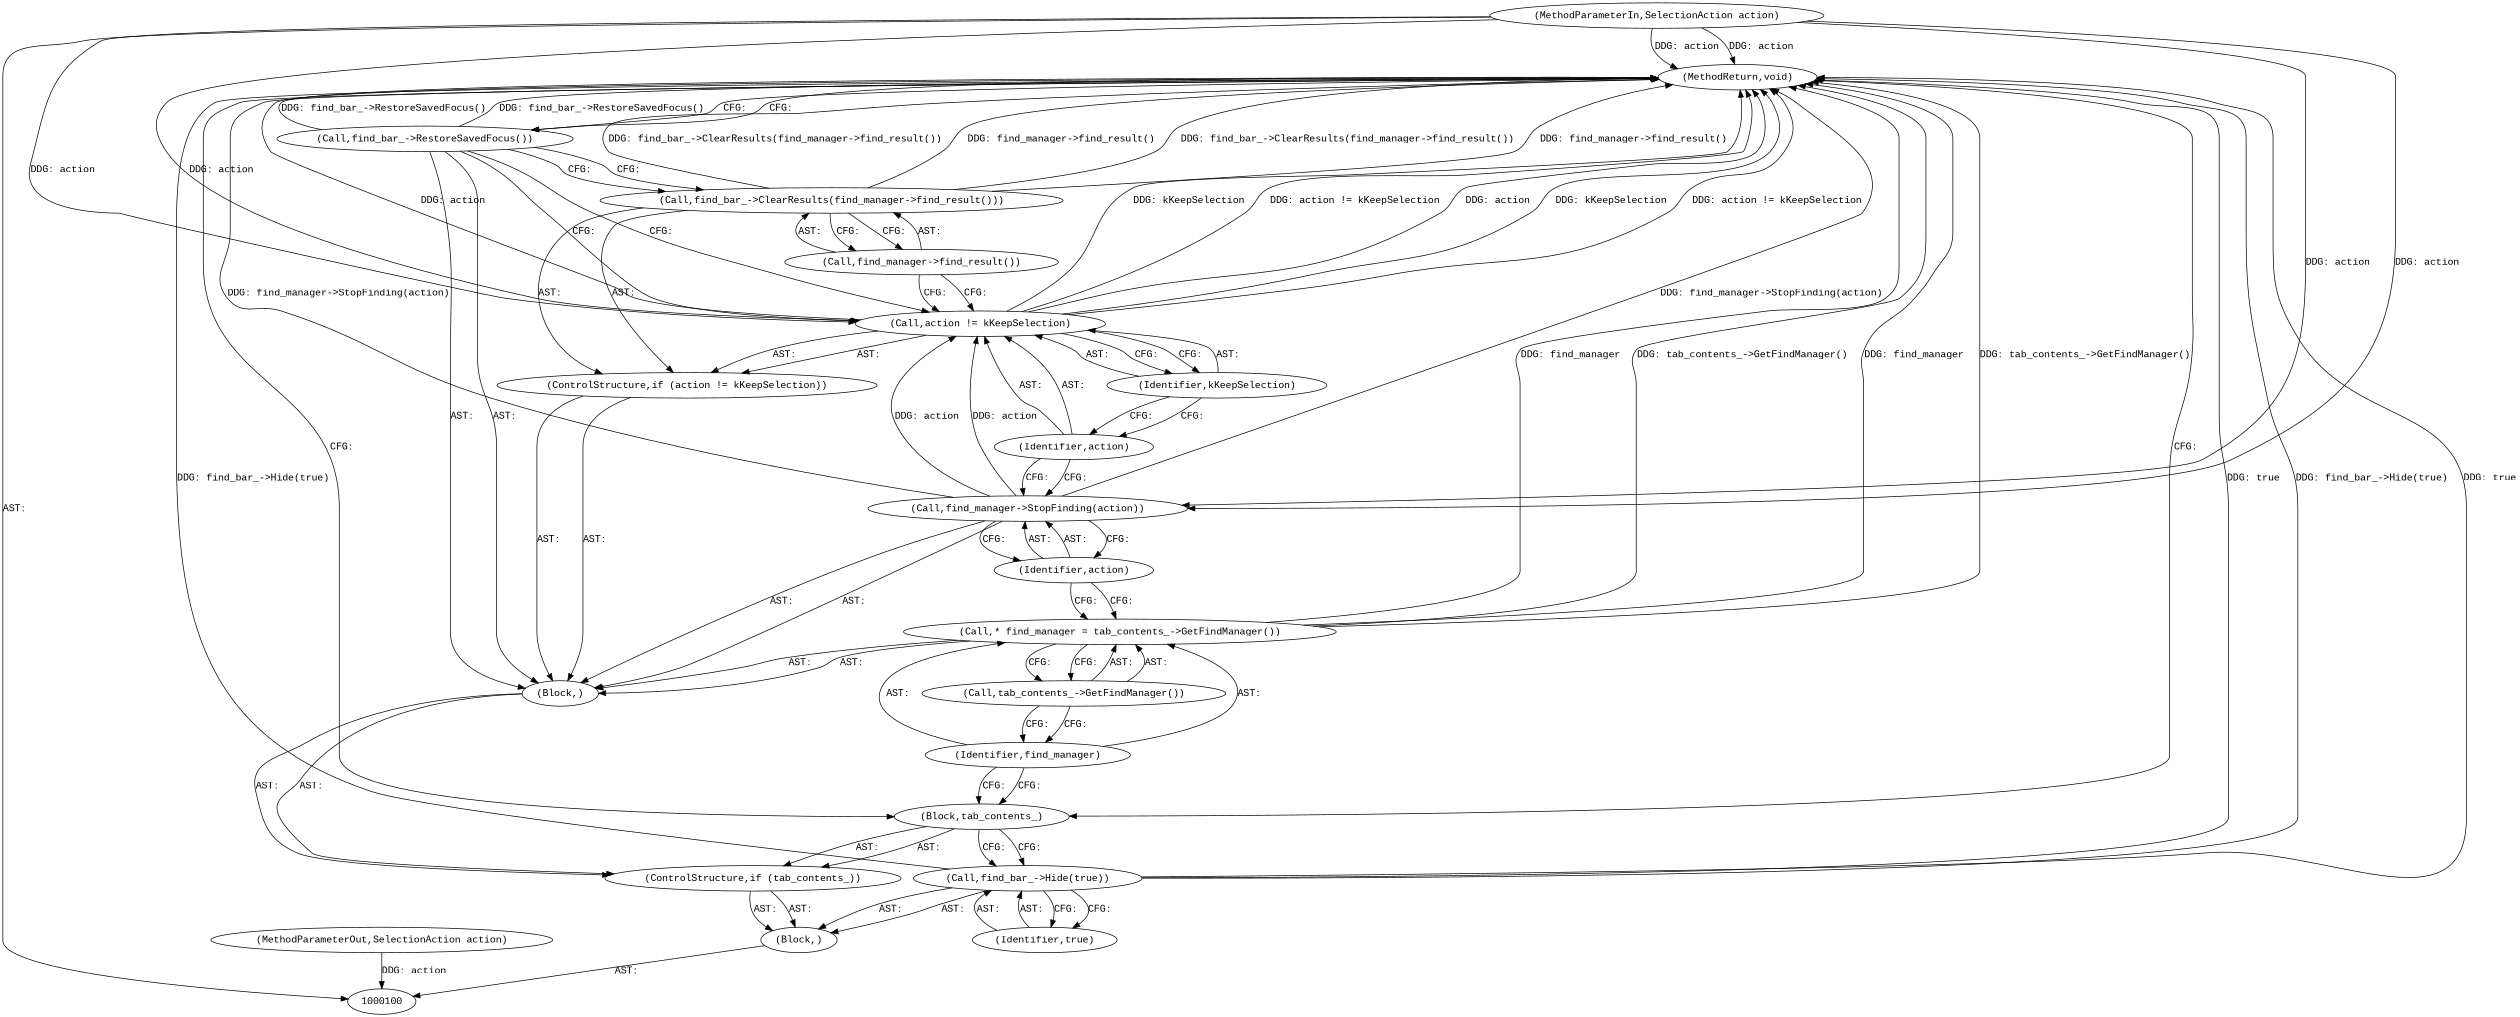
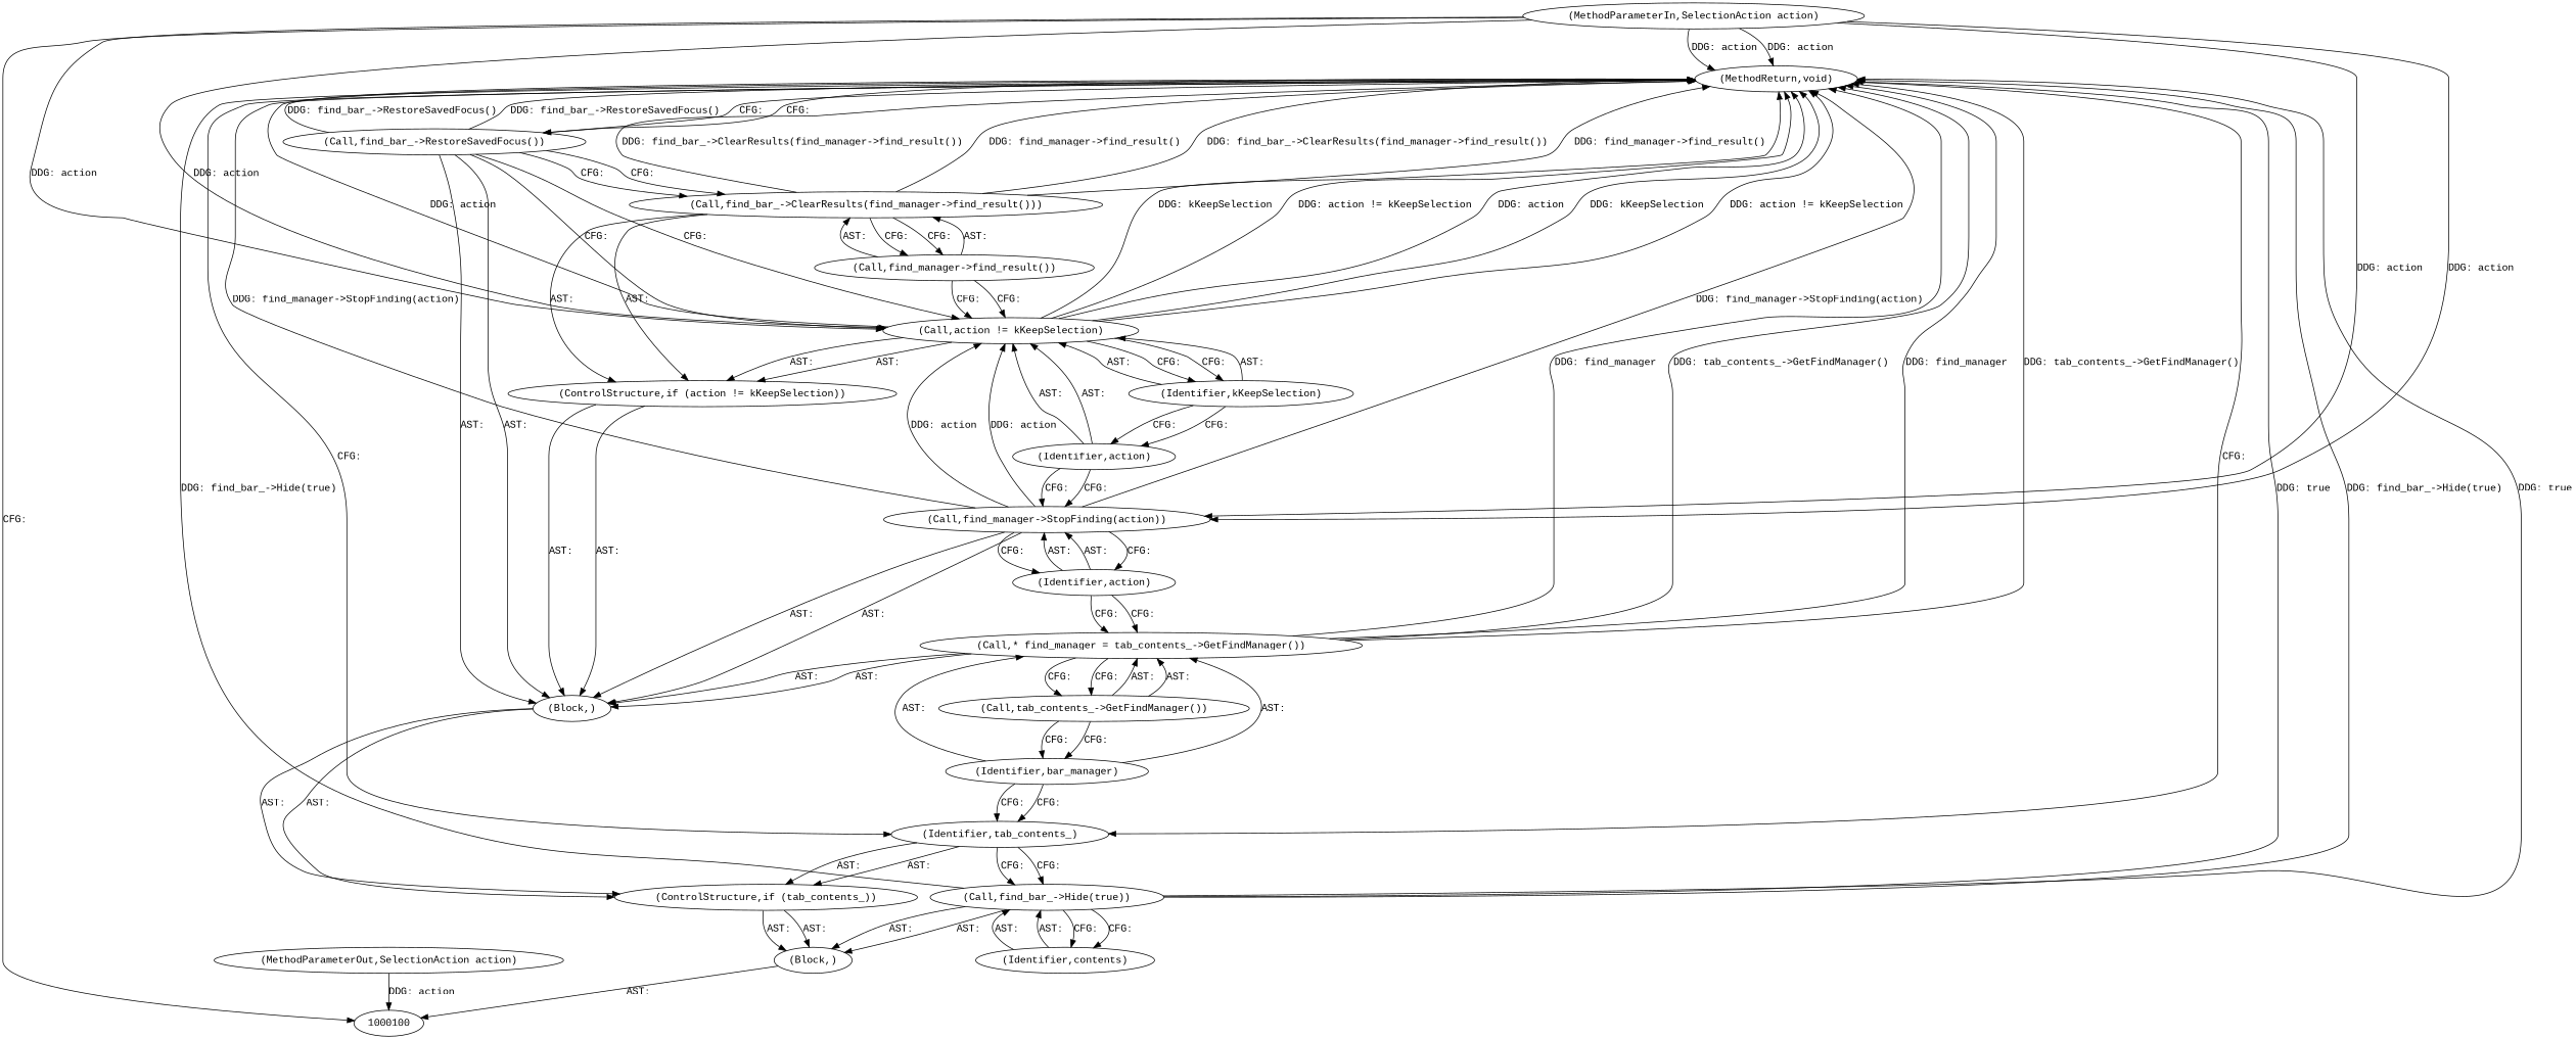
  digraph {
    fontname="Liberation Mono"
    node [fontname="Liberation Mono"]
    edge [fontname="Liberation Mono"]
    n1 [label="(MethodReturn,void)"]
    n2 [label="(Call,find_bar_->RestoreSavedFocus())"]
-   n3 [label="(Block,tab_contents_)"]
+   n3 [label="(Identifier,tab_contents_)"]
    n4 [label="(Call,action != kKeepSelection)"]
    n5 [label="(Call,find_bar_->ClearResults(find_manager->find_result()))"]
    n6 [label="(Block,)"]
    n7 [label="(Call,find_bar_->Hide(true))"]
    n8 [label="(ControlStructure,if (tab_contents_))"]
    n9 [label="(MethodParameterIn,SelectionAction action)"]
    1000100
    n11 [label="(Call,find_manager->StopFinding(action))"]
    n12 [label="(Identifier,action)"]
    n13 [label="(ControlStructure,if (action != kKeepSelection))"]
    n14 [label="(Identifier,kKeepSelection)"]
    n15 [label="(MethodParameterOut,SelectionAction action)"]
    n16 [label="(Block,)"]
    n17 [label="(Call,find_manager->find_result())"]
-   n18 [label="(Identifier,true)"]
+   n18 [label="(Identifier,contents)"]
    n19 [label="(Call,* find_manager = tab_contents_->GetFindManager())"]
    n20 [label="(Call,tab_contents_->GetFindManager())"]
-   n21 [label="(Identifier,find_manager)"]
+   n21 [label="(Identifier,bar_manager)"]
    n22 [label="(Identifier,action)"]
    n1 -> n2 [label="CFG: "]
    n1 -> n2 [label="CFG: "]
    n1 -> n3 [label="CFG: "]
    n1 -> n3 [label="CFG: "]
    n2 -> n1 [label="DDG: find_bar_->RestoreSavedFocus()"]
    n2 -> n1 [label="DDG: find_bar_->RestoreSavedFocus()"]
    n2 -> n4 [label="CFG: "]
    n2 -> n4 [label="CFG: "]
    n2 -> n5 [label="CFG: "]
    n2 -> n5 [label="CFG: "]
    n2 -> n6 [label="AST: "]
    n2 -> n6 [label="AST: "]
    n3 -> n7 [label="CFG: "]
    n3 -> n7 [label="CFG: "]
    n3 -> n8 [label="AST: "]
    n3 -> n8 [label="AST: "]
    n4 -> n1 [label="DDG: kKeepSelection"]
    n4 -> n1 [label="DDG: action != kKeepSelection"]
    n4 -> n1 [label="DDG: action"]
    n4 -> n1 [label="DDG: kKeepSelection"]
    n4 -> n1 [label="DDG: action != kKeepSelection"]
    n4 -> n1 [label="DDG: action"]
    n4 -> n13 [label="AST: "]
    n4 -> n13 [label="AST: "]
    n4 -> n14 [label="CFG: "]
    n4 -> n14 [label="CFG: "]
    n5 -> n1 [label="DDG: find_bar_->ClearResults(find_manager->find_result())"]
    n5 -> n1 [label="DDG: find_manager->find_result()"]
    n5 -> n1 [label="DDG: find_bar_->ClearResults(find_manager->find_result())"]
    n5 -> n1 [label="DDG: find_manager->find_result()"]
    n5 -> n13 [label="AST: "]
    n5 -> n13 [label="AST: "]
    n5 -> n17 [label="CFG: "]
    n5 -> n17 [label="CFG: "]
    n6 -> n8 [label="AST: "]
    n6 -> n8 [label="AST: "]
    n7 -> n1 [label="DDG: true"]
    n7 -> n1 [label="DDG: find_bar_->Hide(true)"]
    n7 -> n1 [label="DDG: true"]
    n7 -> n1 [label="DDG: find_bar_->Hide(true)"]
    n7 -> n16 [label="AST: "]
    n7 -> n16 [label="AST: "]
    n7 -> n18 [label="CFG: "]
    n7 -> n18 [label="CFG: "]
    n8 -> n16 [label="AST: "]
    n8 -> n16 [label="AST: "]
    n9 -> n1 [label="DDG: action"]
    n9 -> n1 [label="DDG: action"]
    n9 -> n4 [label="DDG: action"]
    n9 -> n4 [label="DDG: action"]
-   n9 -> 1000100 [label="AST: "]
+   n9 -> 1000100 [label="CFG: "]
    n9 -> n11 [label="DDG: action"]
    n9 -> n11 [label="DDG: action"]
    n11 -> n1 [label="DDG: find_manager->StopFinding(action)"]
    n11 -> n1 [label="DDG: find_manager->StopFinding(action)"]
    n11 -> n4 [label="DDG: action"]
    n11 -> n4 [label="DDG: action"]
    n11 -> n6 [label="AST: "]
    n11 -> n6 [label="AST: "]
    n11 -> n12 [label="CFG: "]
    n11 -> n12 [label="CFG: "]
    n12 -> n11 [label="AST: "]
    n12 -> n11 [label="AST: "]
    n12 -> n19 [label="CFG: "]
    n12 -> n19 [label="CFG: "]
    n13 -> n6 [label="AST: "]
    n13 -> n6 [label="AST: "]
    n14 -> n4 [label="AST: "]
    n14 -> n4 [label="AST: "]
    n14 -> n22 [label="CFG: "]
    n14 -> n22 [label="CFG: "]
    n15 -> 1000100 [label="DDG: action"]
    n16 -> 1000100 [label="AST: "]
    n17 -> n4 [label="CFG: "]
    n17 -> n4 [label="CFG: "]
    n17 -> n5 [label="AST: "]
    n17 -> n5 [label="AST: "]
    n18 -> n7 [label="AST: "]
    n18 -> n7 [label="AST: "]
    n19 -> n1 [label="DDG: find_manager"]
    n19 -> n1 [label="DDG: tab_contents_->GetFindManager()"]
    n19 -> n1 [label="DDG: find_manager"]
    n19 -> n1 [label="DDG: tab_contents_->GetFindManager()"]
    n19 -> n6 [label="AST: "]
    n19 -> n6 [label="AST: "]
    n19 -> n20 [label="CFG: "]
    n19 -> n20 [label="CFG: "]
    n20 -> n19 [label="AST: "]
    n20 -> n19 [label="AST: "]
    n20 -> n21 [label="CFG: "]
    n20 -> n21 [label="CFG: "]
    n21 -> n3 [label="CFG: "]
    n21 -> n3 [label="CFG: "]
    n21 -> n19 [label="AST: "]
    n21 -> n19 [label="AST: "]
    n22 -> n4 [label="AST: "]
    n22 -> n4 [label="AST: "]
    n22 -> n11 [label="CFG: "]
    n22 -> n11 [label="CFG: "]
  }
